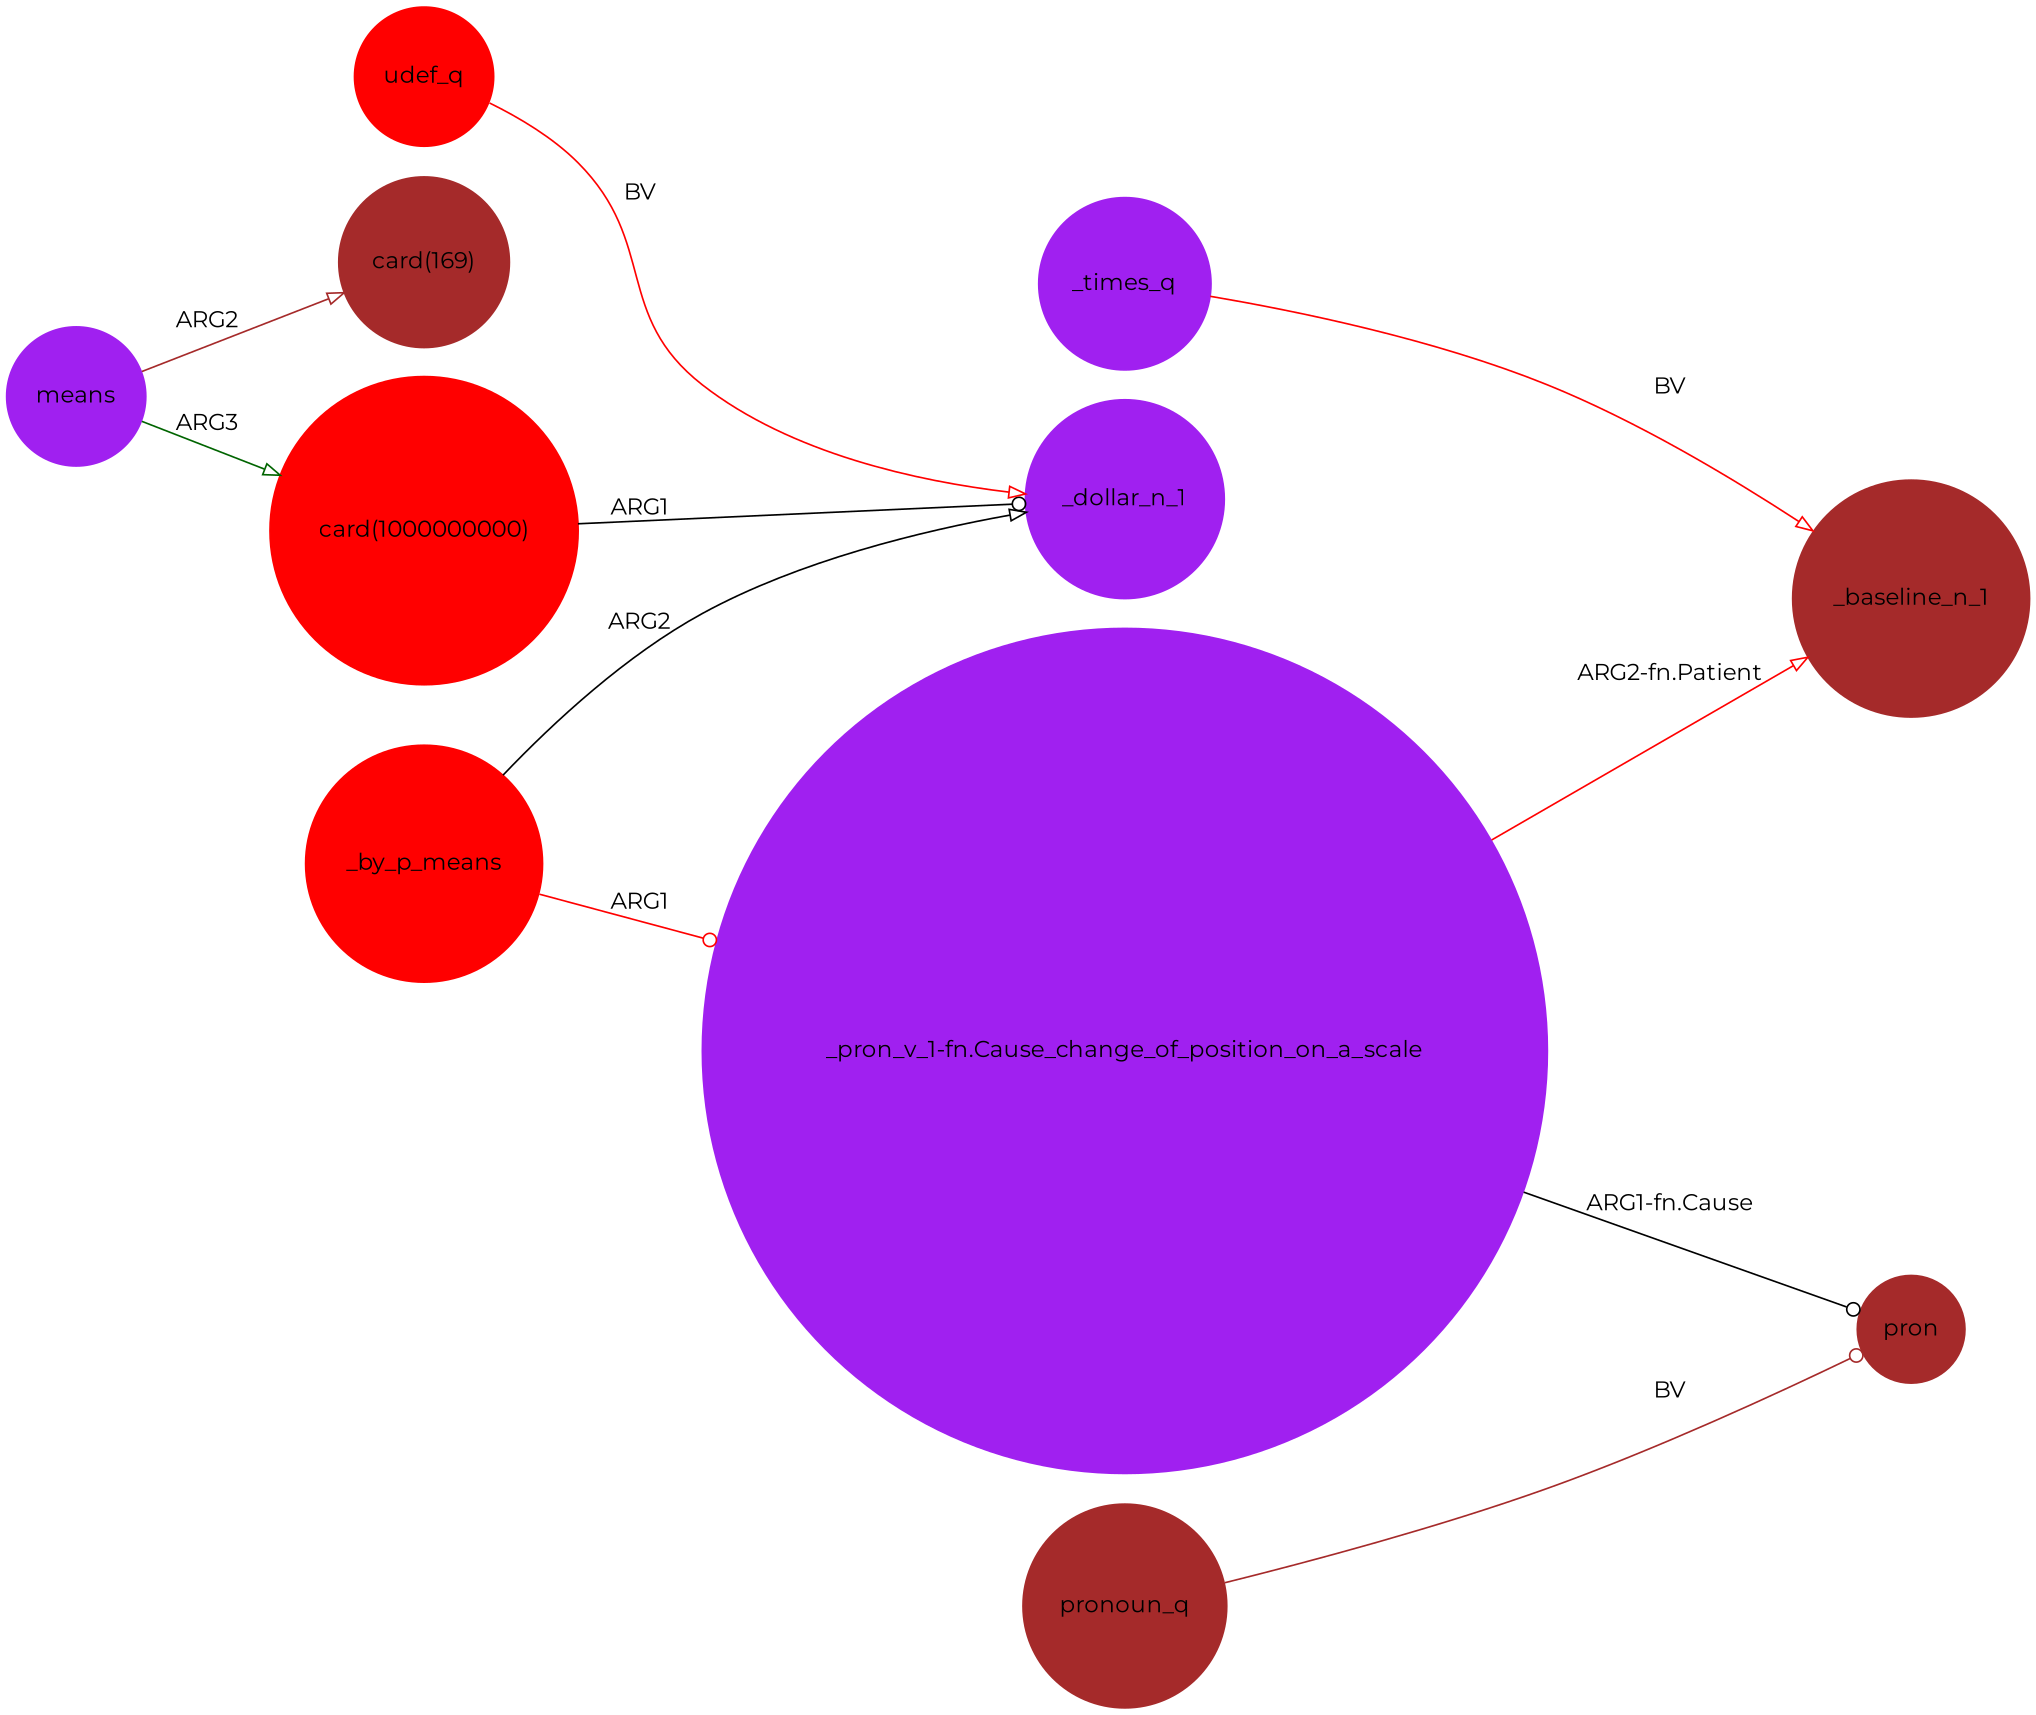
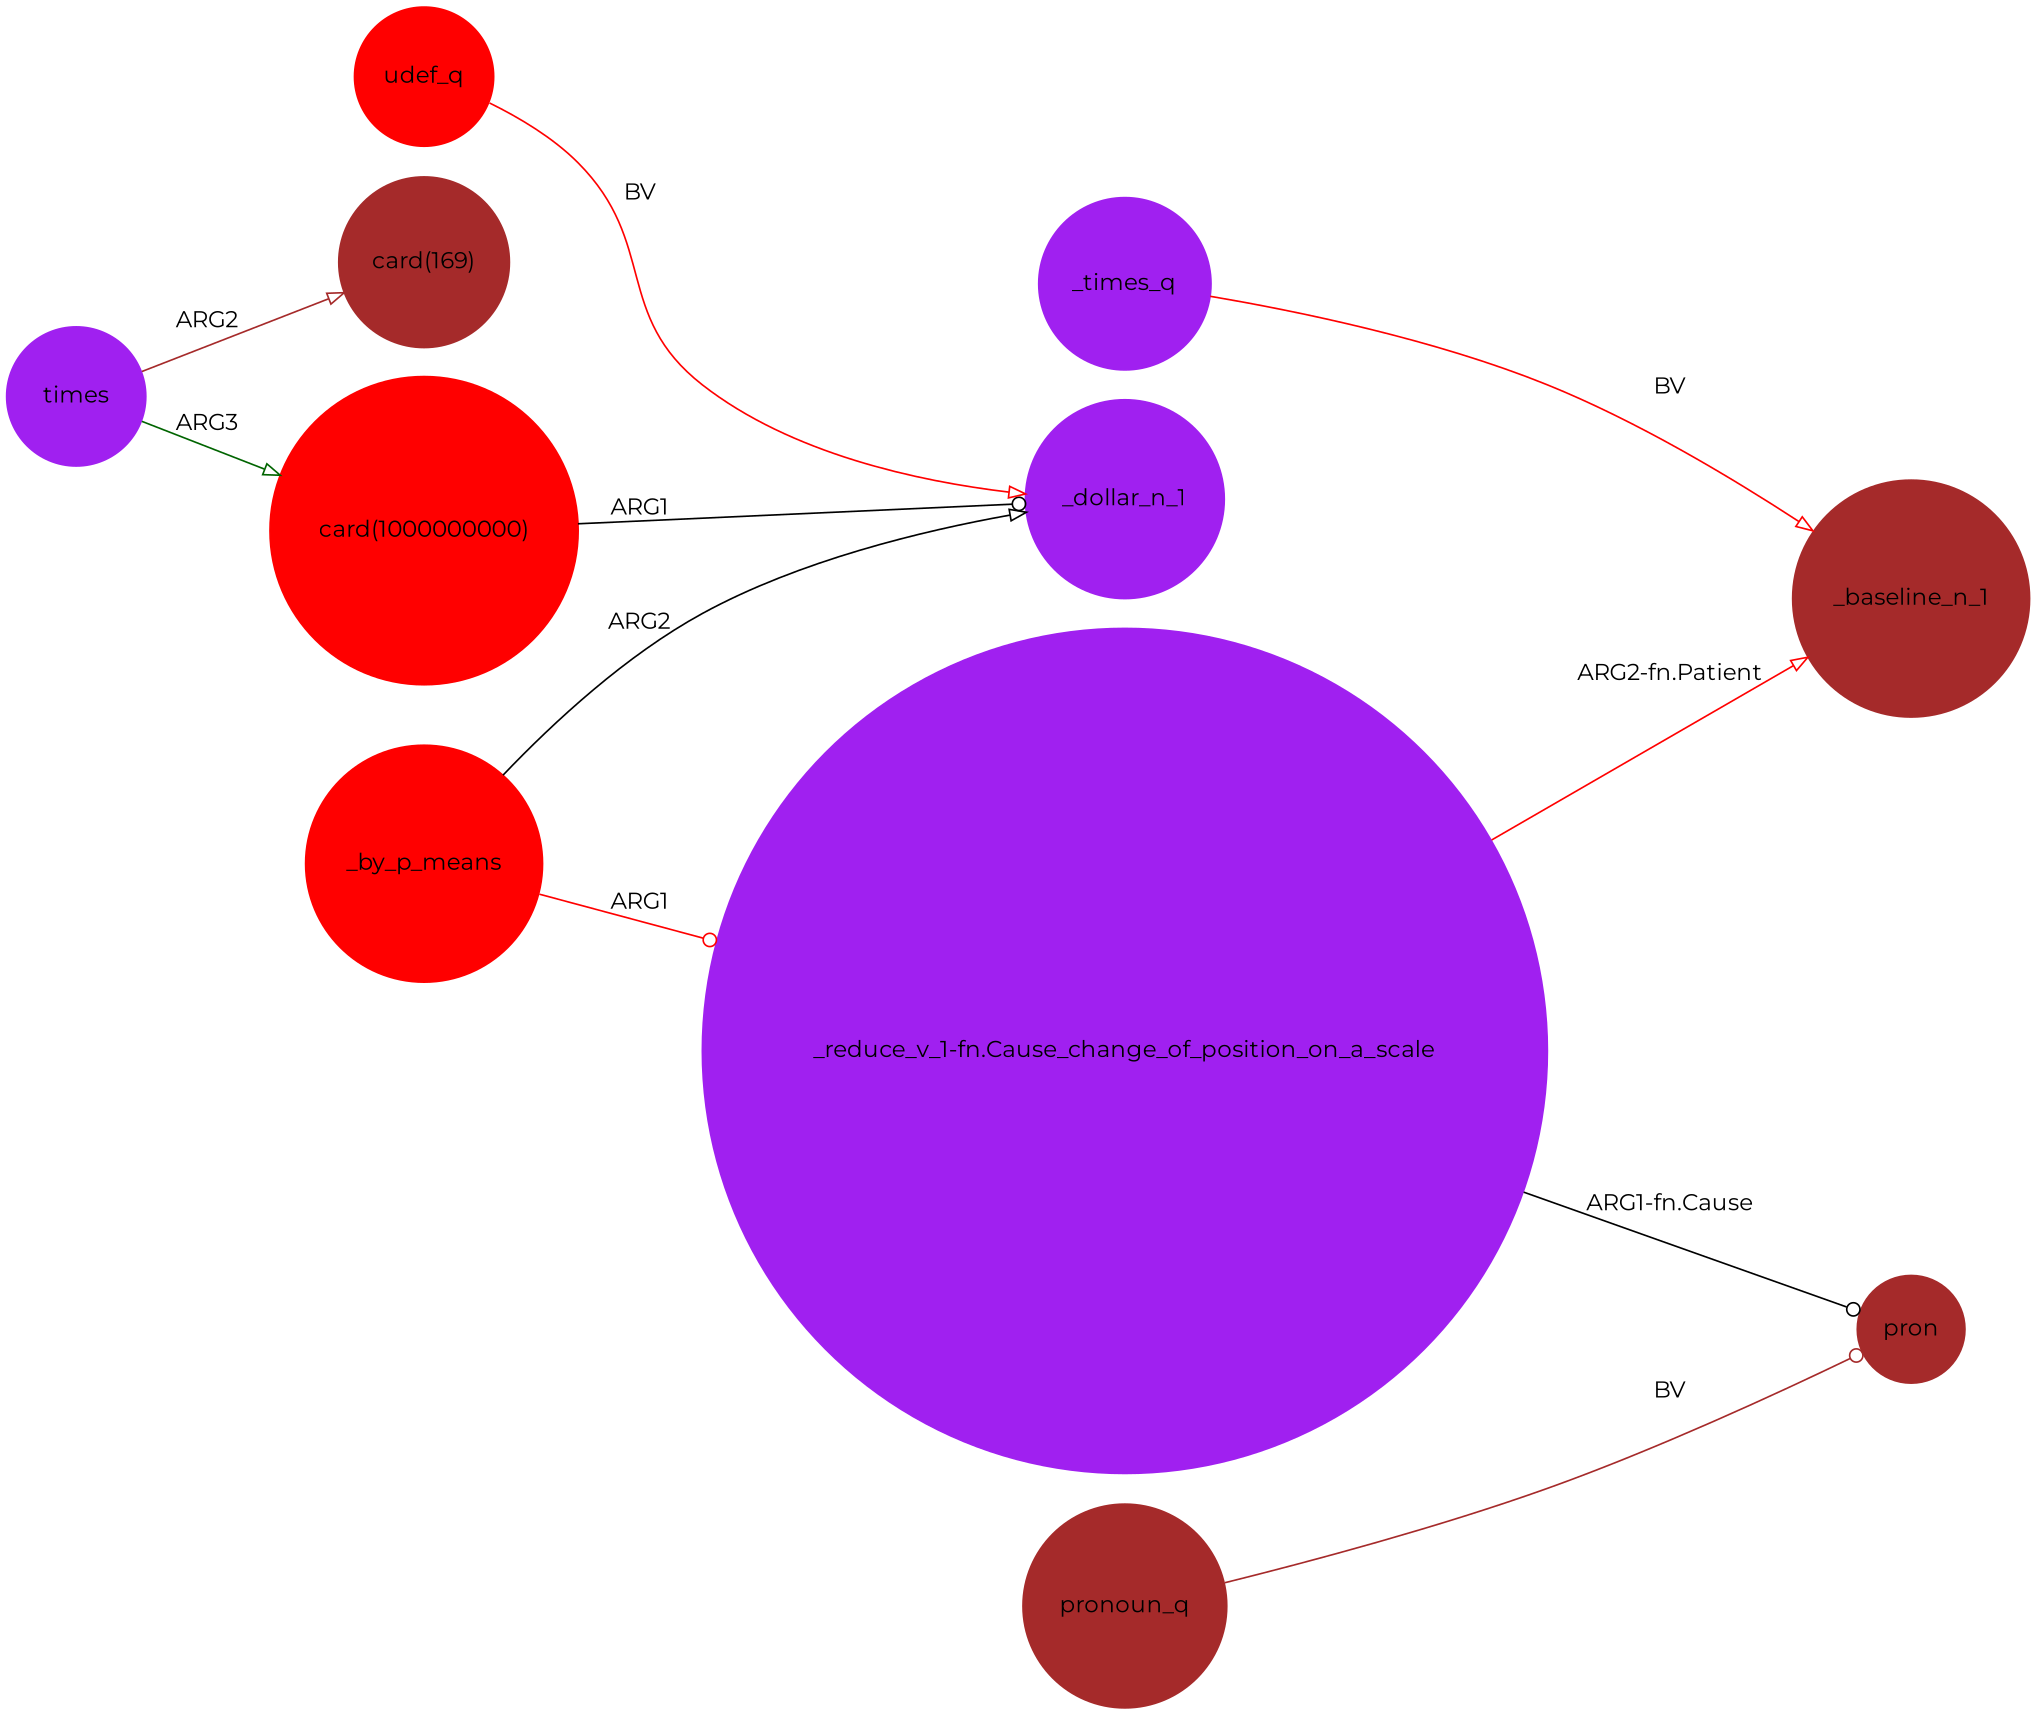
  digraph {
    fontname=Montserrat
    rankdir=LR
    node [color=purple fontname=Montserrat shape=circle style=filled]
    edge [arrowhead=onormal color=red fontname=Montserrat]
    _by_p_means [color=red]
    _dollar_n_1
-   "_reduce_v_1-fn.Cause_change_of_position_on_a_scale" [label="_pron_v_1-fn.Cause_change_of_position_on_a_scale"]
+   "_reduce_v_1-fn.Cause_change_of_position_on_a_scale"
    _baseline_n_1 [color=brown]
    pron [color=brown]
    "card(169)" [color=brown]
-   times [label=means]
+   times
    "card(1000000000)" [color=red]
    n9 [label=_times_q]
    pronoun_q [color=brown]
    udef_q [color=red]
    _by_p_means -> _dollar_n_1 [color=black label=ARG2]
    _by_p_means -> "_reduce_v_1-fn.Cause_change_of_position_on_a_scale" [arrowhead=odot label=ARG1]
    "_reduce_v_1-fn.Cause_change_of_position_on_a_scale" -> _baseline_n_1 [label="ARG2-fn.Patient"]
    "_reduce_v_1-fn.Cause_change_of_position_on_a_scale" -> pron [arrowhead=odot color=black label="ARG1-fn.Cause"]
    times -> "card(169)" [color=brown label=ARG2]
    times -> "card(1000000000)" [color=darkgreen label=ARG3]
    "card(1000000000)" -> _dollar_n_1 [arrowhead=odot color=black label=ARG1]
    n9 -> _baseline_n_1 [label=BV]
    pronoun_q -> pron [arrowhead=odot color=brown label=BV]
    udef_q -> _dollar_n_1 [label=BV]
  }
